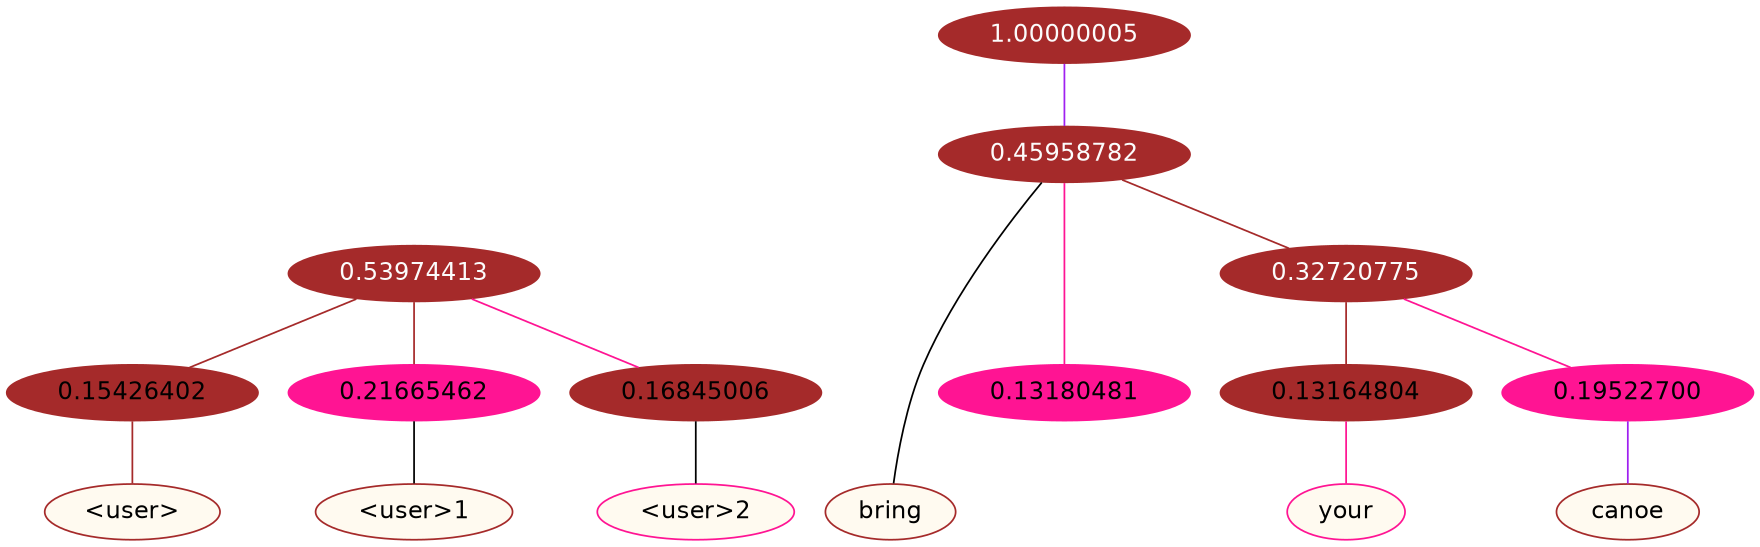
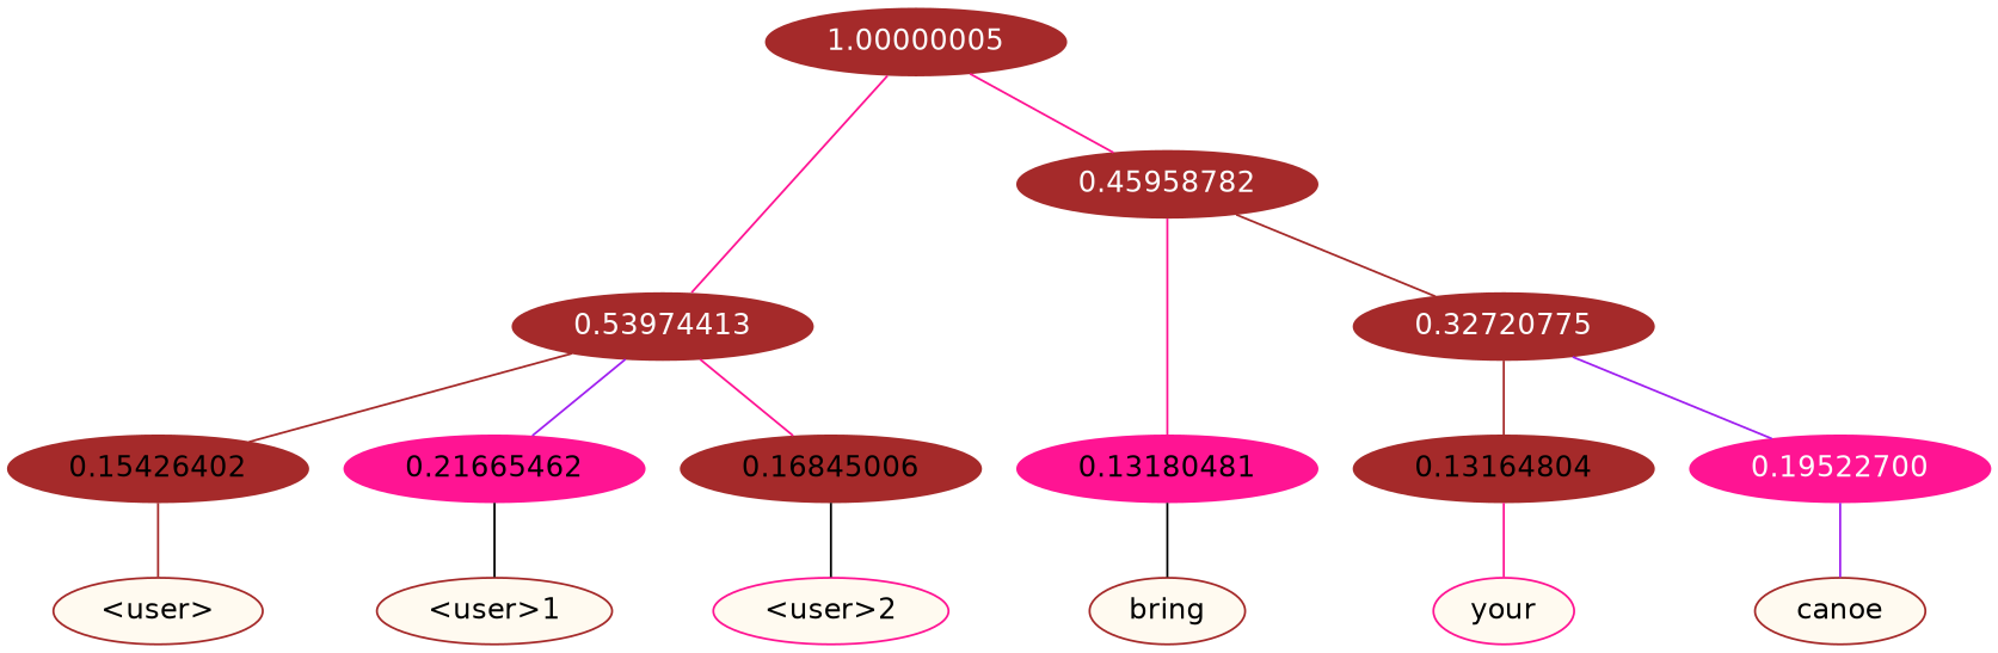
  graph {
    fontname="DejaVu Sans"
    node [color=brown fontname="DejaVu Sans" format=png nodesep=0.001 ordering=out overlap_scaling=0.01 ranksep=0.001 style=filled]
    edge [color=deeppink fontname="DejaVu Sans"]
    n1 [fillcolor=floralwhite height=0.15 label="\<user\>" style="filled,solid" width=0.15]
    n2 [fillcolor=floralwhite height=0.15 label="\<user\>1" style="filled,solid" width=0.15]
    n3 [color=deeppink fillcolor=floralwhite height=0.15 label="\<user\>2" style="filled,solid" width=0.15]
    n4 [fillcolor=floralwhite height=0.15 label=bring style="filled,solid" width=0.15]
    n5 [color=deeppink fillcolor=floralwhite height=0.15 label=your style="filled,solid" width=0.15]
    n6 [fillcolor=floralwhite height=0.15 label=canoe style="filled,solid" width=0.15]
    n7 [fontcolor=black height=0.15 label=0.15426402 width=0.15]
    n8 [color=deeppink fontcolor=black height=0.15 label=0.21665462 width=0.15]
    n9 [fontcolor=black height=0.15 label=0.16845006 width=0.15]
    n10 [color=deeppink fontcolor=black height=0.15 label=0.13180481 width=0.15]
    n11 [fontcolor=black height=0.15 label=0.13164804 width=0.15]
-   n12 [color=deeppink fontcolor=black height=0.15 label=0.19522700 width=0.15]
+   n12 [color=deeppink fontcolor=grey99 height=0.15 label=0.19522700 width=0.15]
    n13 [fontcolor=grey99 height=0.15 label=1.00000005 width=0.15]
    n14 [fontcolor=grey99 height=0.15 label=0.53974413 width=0.15]
    n15 [fontcolor=grey99 height=0.15 label=0.45958782 width=0.15]
    n16 [fontcolor=grey99 height=0.15 label=0.32720775 width=0.15]
    subgraph sub_1 {
      rank=same
      n1
      n2
      n3
      n4
      n5
      n6
    }
    subgraph sub_2 {
      rank=same
      n7
      n8
      n9
      n10
      n11
      n12
    }
    n7 -- n1 [color=brown]
    n8 -- n2 [color=black]
    n9 -- n3 [color=black]
-   n15 -- n4 [color=black]
+   n10 -- n4 [color=black]
    n11 -- n5
    n12 -- n6 [color=purple]
-   n13 -- n15 [color=purple]
+   n13 -- n14
+   n13 -- n15
    n14 -- n7 [color=brown]
-   n14 -- n8 [color=brown]
+   n14 -- n8 [color=purple]
    n14 -- n9
    n15 -- n10
    n15 -- n16 [color=brown]
    n16 -- n11 [color=brown]
-   n16 -- n12
+   n16 -- n12 [color=purple]
  }
